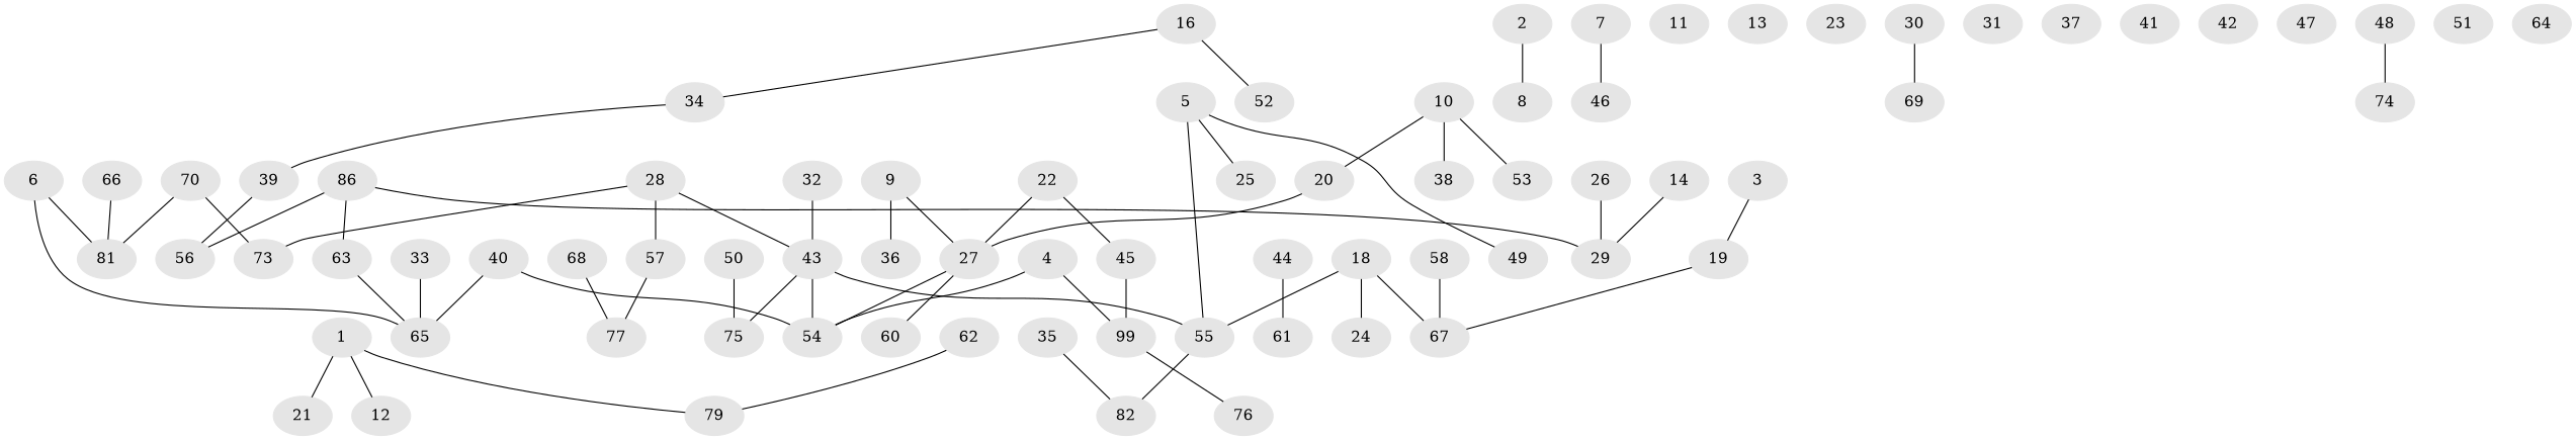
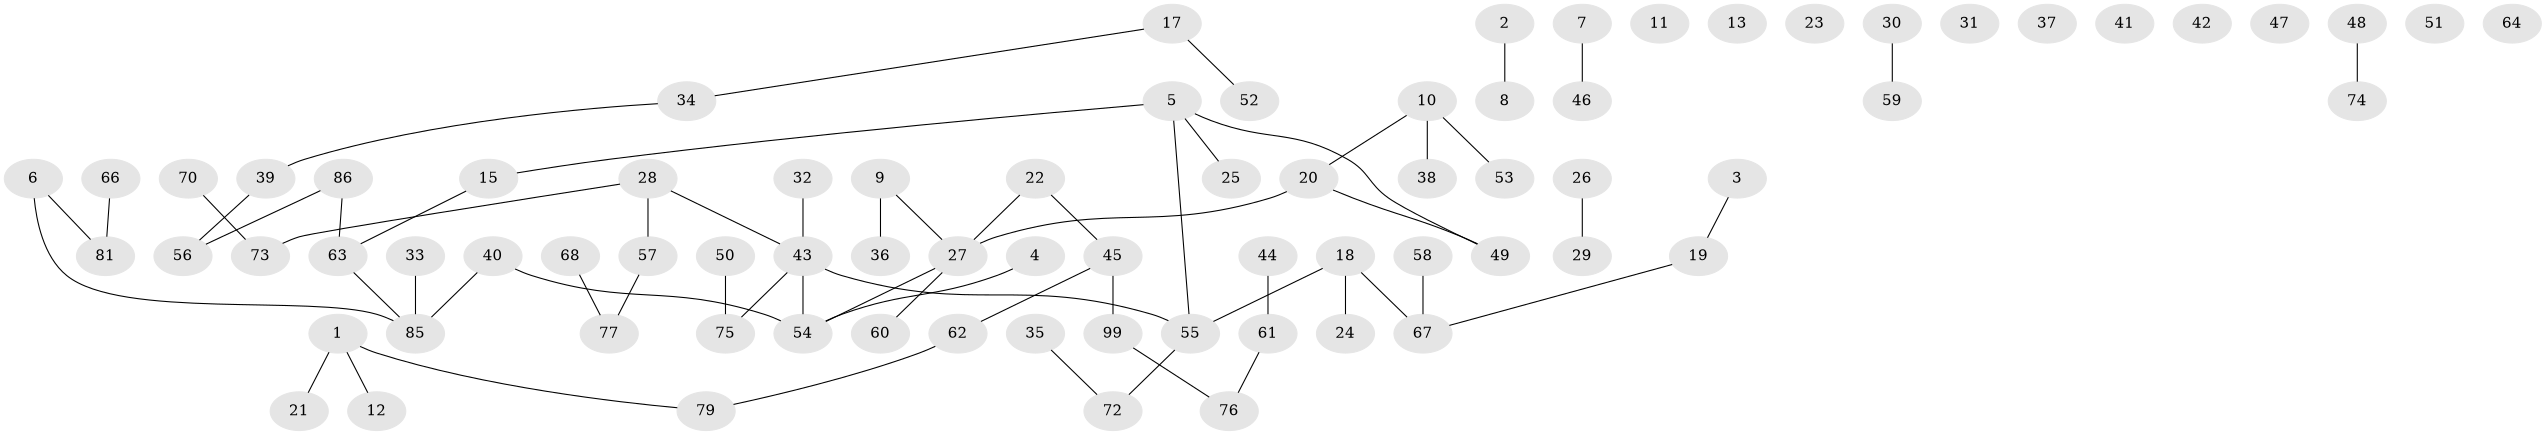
  graph {
    node [color=gray90 style=filled]
    1
    12
    21
    n4 [label=79]
    2
    8
    3
    19
    67
    4
    54
    n12 [label=99]
    76
    5
+   15
    25
    49
    55
    63
-   72 [label=82]
+   72
    6
-   65
+   65 [label=85]
    n23 [label=81]
    7
    46
    9
    27
    36
    60
    10
    20
    38
    53
    11
    13
-   14
    29
    n38 [label=86]
    56
-   17 [label=16]
+   17
    34
    52
    39
    18
    24
    22
    45
    62
    23
    26
    28
    43
    57
    73
    75
    77
    30
-   59 [label=69]
+   59
    31
    32
    33
    35
    37
    58
    40
    41
    42
    44
    61
    47
    48
    74
    50
    51
    64
    66
    68
    70
    1 -- 12
    1 -- 21
    1 -- n4
    2 -- 8
    3 -- 19
    19 -- 67
    4 -- 54
-   4 -- n12
    n12 -- 76
+   5 -- 15
    5 -- 25
    5 -- 49
    5 -- 55
+   15 -- 63
    55 -- 72
    63 -- 65
    6 -- 65
    6 -- n23
    7 -- 46
    9 -- 27
    9 -- 36
    27 -- 54
    27 -- 60
    10 -- 20
    10 -- 38
    10 -- 53
+   20 -- 49
    20 -- 27
-   14 -- 29
    n38 -- 63
-   n38 -- 29
    n38 -- 56
    17 -- 34
    17 -- 52
    34 -- 39
    39 -- 56
    18 -- 67
    18 -- 55
    18 -- 24
    22 -- 27
    22 -- 45
    45 -- n12
+   45 -- 62
    62 -- n4
    26 -- 29
    28 -- 43
    28 -- 57
    28 -- 73
    43 -- 54
    43 -- 55
    43 -- 75
    57 -- 77
    30 -- 59
    32 -- 43
    33 -- 65
    35 -- 72
    58 -- 67
    40 -- 54
    40 -- 65
    44 -- 61
+   61 -- 76
    48 -- 74
    50 -- 75
    66 -- n23
    68 -- 77
-   70 -- n23
    70 -- 73
  }
